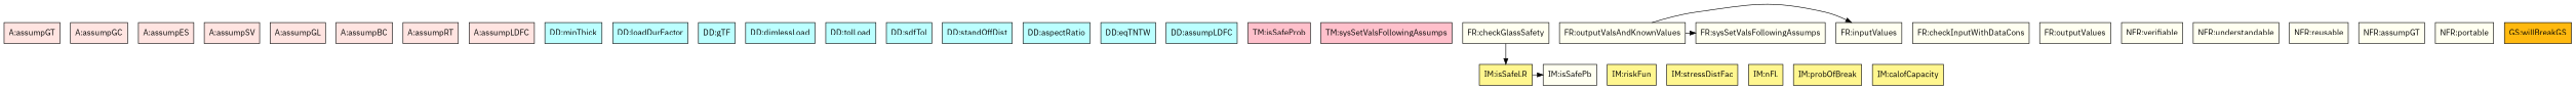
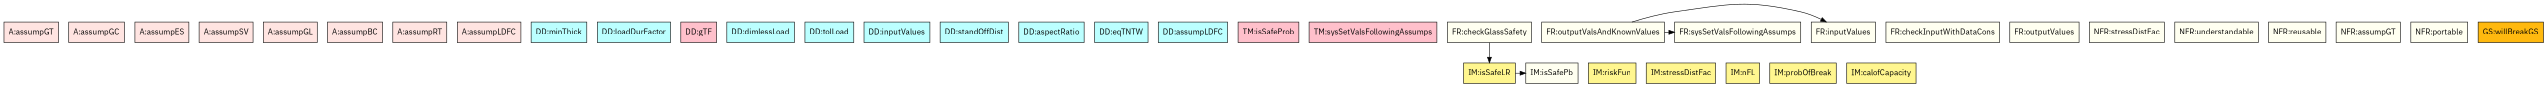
  digraph {
    fontname="IBM Plex Sans"
    node [color=black fillcolor=ivory fontname="IBM Plex Sans" shape=box style=filled]
    edge [fontname="IBM Plex Sans"]
    n1 [fillcolor=mistyrose label="A:assumpGT"]
    n2 [fillcolor=mistyrose label="A:assumpGC"]
    n3 [fillcolor=mistyrose label="A:assumpES"]
    n4 [fillcolor=mistyrose label="A:assumpSV"]
    n5 [fillcolor=mistyrose label="A:assumpGL"]
    n6 [fillcolor=mistyrose label="A:assumpBC"]
    n7 [fillcolor=mistyrose label="A:assumpRT"]
    n8 [fillcolor=mistyrose label="A:assumpLDFC"]
    n9 [fillcolor=paleturquoise1 label="DD:minThick"]
    n10 [fillcolor=paleturquoise1 label="DD:loadDurFactor"]
-   n11 [fillcolor=paleturquoise1 label="DD:gTF"]
+   n11 [fillcolor=pink label="DD:gTF"]
    n12 [fillcolor=paleturquoise1 label="DD:dimlessLoad"]
    n13 [fillcolor=paleturquoise1 label="DD:tolLoad"]
-   n14 [fillcolor=paleturquoise1 label="DD:sdfTol"]
+   n14 [fillcolor=paleturquoise1 label="DD:inputValues"]
    n15 [fillcolor=paleturquoise1 label="DD:standOffDist"]
    n16 [fillcolor=paleturquoise1 label="DD:aspectRatio"]
    n17 [fillcolor=paleturquoise1 label="DD:eqTNTW"]
    n18 [fillcolor=paleturquoise1 label="DD:assumpLDFC"]
    n19 [fillcolor=pink label="TM:isSafeProb"]
    n20 [fillcolor=pink label="TM:sysSetValsFollowingAssumps"]
    n21 [label="IM:isSafePb"]
    n22 [fillcolor=khaki1 label="IM:isSafeLR"]
    n23 [fillcolor=khaki1 label="IM:riskFun"]
    n24 [fillcolor=khaki1 label="IM:stressDistFac"]
    n25 [fillcolor=khaki1 label="IM:nFL"]
    n26 [fillcolor=khaki1 label="IM:probOfBreak"]
    n27 [fillcolor=khaki1 label="IM:calofCapacity"]
    n28 [label="FR:outputValsAndKnownValues"]
    n29 [label="FR:inputValues"]
    n30 [label="FR:sysSetValsFollowingAssumps"]
    n31 [label="FR:checkGlassSafety"]
    n32 [label="FR:checkInputWithDataCons"]
    n33 [label="FR:outputValues"]
-   n34 [label="NFR:verifiable"]
+   n34 [label="NFR:stressDistFac"]
    n35 [label="NFR:understandable"]
    n36 [label="NFR:reusable"]
    n37 [label="NFR:assumpGT"]
    n38 [label="NFR:portable"]
    n39 [fillcolor=darkgoldenrod1 label="GS:willBreakGS"]
    subgraph sub_1 {
      rank=same
      n1
      n2
      n3
      n4
      n5
      n6
      n7
      n8
    }
    subgraph sub_2 {
      rank=same
      n9
      n10
      n11
      n12
      n13
      n14
      n15
      n16
      n17
      n18
    }
    subgraph sub_3 {
      rank=same
      n19
      n20
    }
    subgraph sub_4 {
      rank=same
      n21
      n22
      n23
      n24
      n25
      n26
      n27
    }
    subgraph sub_5 {
      rank=same
      n28
      n29
      n30
      n31
      n32
      n33
      n34
      n35
      n36
      n37
      n38
    }
    subgraph sub_6 {
      rank=same
      n39
    }
    n22 -> n21
    n28 -> n29
    n28 -> n30
    n31 -> n22
  }
